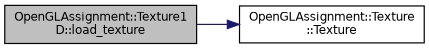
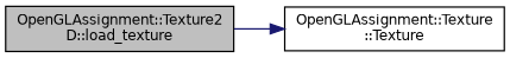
  digraph {
    rankdir=LR
    node [color=black fontname=Helvetica fontsize=10 shape=record style=filled]
-   n1 [fillcolor=grey75 fontcolor=black height=0.2 label="OpenGLAssignment::Texture1\lD::load_texture" width=0.4]
+   n1 [fillcolor=grey75 fontcolor=black height=0.2 label="OpenGLAssignment::Texture2\lD::load_texture" width=0.4]
    n2 [fillcolor=white height=0.2 label="OpenGLAssignment::Texture\l::Texture" width=0.4]
    n1 -> n2 [color=midnightblue fontname=Helvetica fontsize=10 labelfontname=Helvetica labelfontsize=10 style=solid arrowhead=normal]
  }
